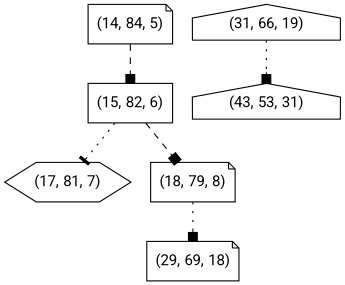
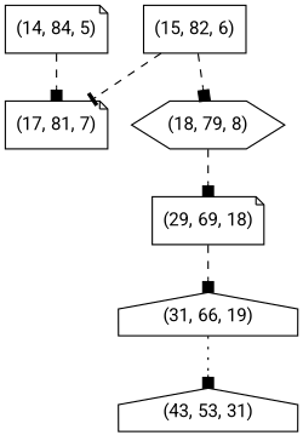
  digraph {
    fontname=Roboto
    node [fontname=Roboto shape=note]
    edge [arrowhead=box fontname=Roboto style=dashed]
    "(15, 82, 6)" [shape=box]
    "(14, 84, 5)"
-   "(17, 81, 7)" [shape=hexagon]
-   "(18, 79, 8)"
+   "(17, 81, 7)"
+   "(18, 79, 8)" [shape=hexagon]
    "(29, 69, 18)"
    "(31, 66, 19)" [shape=house]
    "(43, 53, 31)" [shape=house]
-   "(15, 82, 6)" -> "(17, 81, 7)" [arrowhead=tee style=dotted]
+   "(15, 82, 6)" -> "(17, 81, 7)" [arrowhead=tee]
    "(15, 82, 6)" -> "(18, 79, 8)"
-   "(14, 84, 5)" -> "(15, 82, 6)"
-   "(18, 79, 8)" -> "(29, 69, 18)" [style=dotted]
+   "(14, 84, 5)" -> "(17, 81, 7)"
+   "(18, 79, 8)" -> "(29, 69, 18)"
+   "(29, 69, 18)" -> "(31, 66, 19)"
    "(31, 66, 19)" -> "(43, 53, 31)" [style=dotted]
  }
